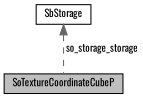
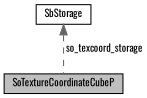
  digraph {
    fontname=Oswald
    node [color=black fontname=Oswald fontsize=10 shape=record style=filled]
    n1 [fillcolor=grey75 fontcolor=black height=0.2 label=SoTextureCoordinateCubeP width=0.4]
    n2 [fillcolor=white height=0.2 label=SbStorage width=0.4]
-   n2 -> n1 [color=gray40 dir=back fontname=Oswald fontsize=10 label=" so_storage_storage" labelfontname=Helvetica labelfontsize=10 style=dashed]
+   n2 -> n1 [color=gray40 dir=back fontname=Oswald fontsize=10 label=" so_texcoord_storage" labelfontname=Helvetica labelfontsize=10 style=dashed]
  }
